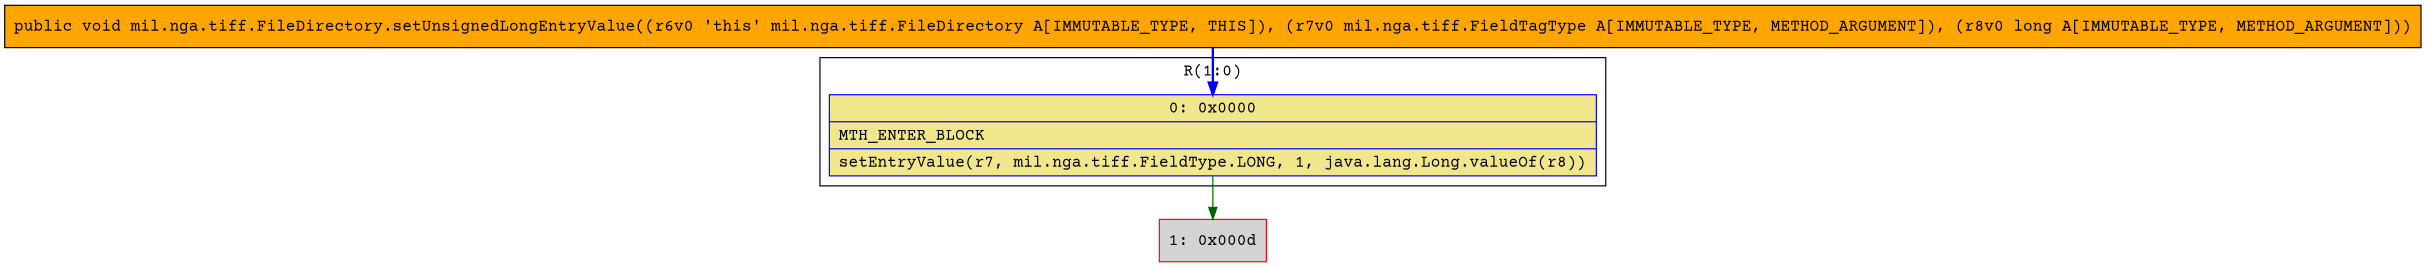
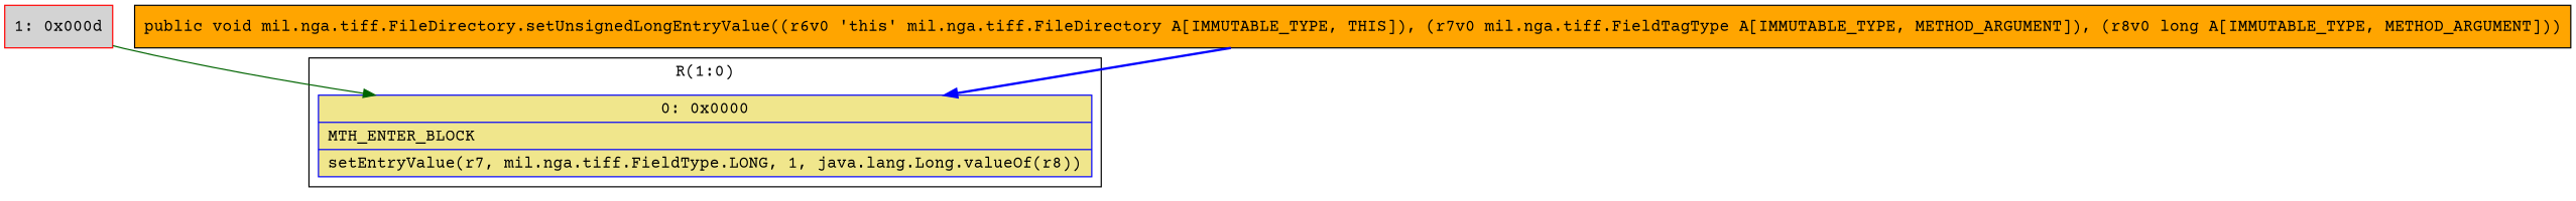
  digraph {
    fontname="Courier Prime"
    node [shape=record style=filled fontname="Courier Prime"]
    edge [fontname="Courier Prime"]
    n1 [color=blue label="{0\:\ 0x0000|MTH_ENTER_BLOCK\l|setEntryValue(r7, mil.nga.tiff.FieldType.LONG, 1, java.lang.Long.valueOf(r8))\l}" fillcolor=khaki]
    n2 [color=red label="{1\:\ 0x000d}" fillcolor=lightgrey]
    n3 [label="{public void mil.nga.tiff.FileDirectory.setUnsignedLongEntryValue((r6v0 'this' mil.nga.tiff.FileDirectory A[IMMUTABLE_TYPE, THIS]), (r7v0 mil.nga.tiff.FieldTagType A[IMMUTABLE_TYPE, METHOD_ARGUMENT]), (r8v0 long A[IMMUTABLE_TYPE, METHOD_ARGUMENT])) }" fillcolor=orange]
    subgraph cluster_1 {
      label="R(1:0)"
      n1
    }
-   n1 -> n2 [color=darkgreen style=solid]
+   n2 -> n1 [color=darkgreen style=solid]
    n3 -> n1 [color=blue style=bold]
  }
